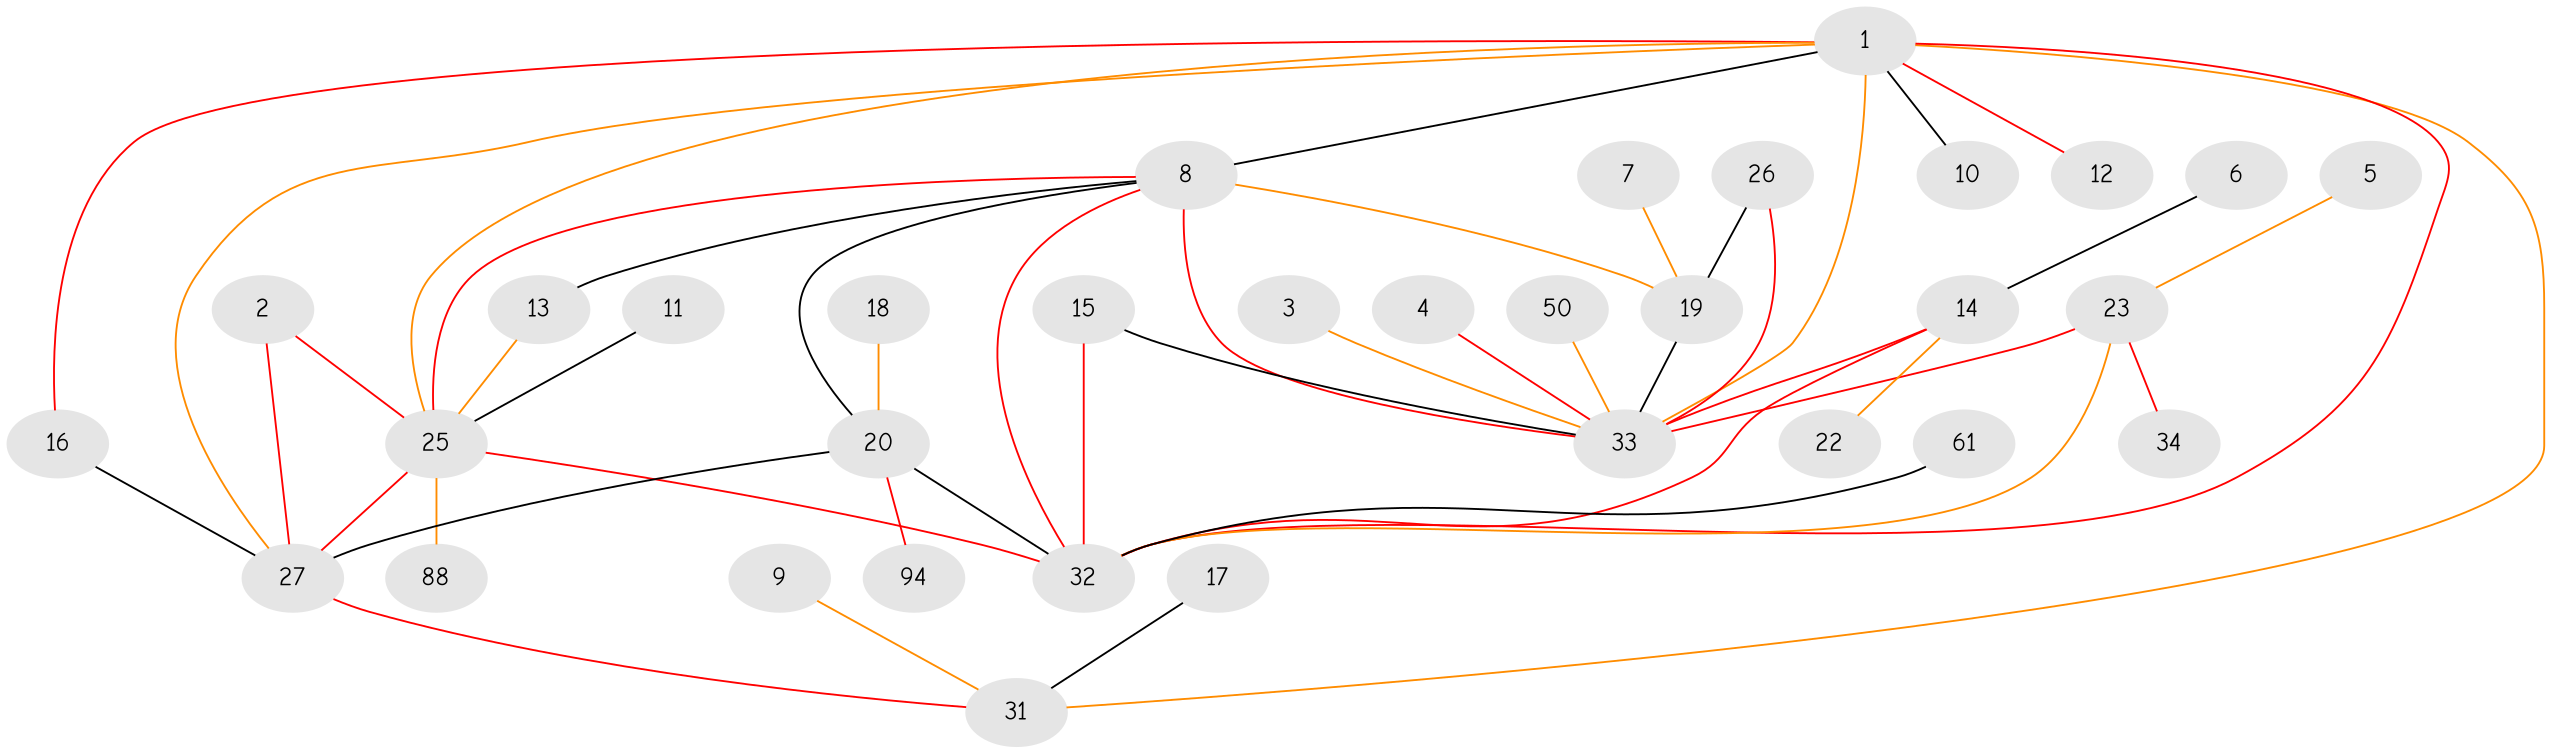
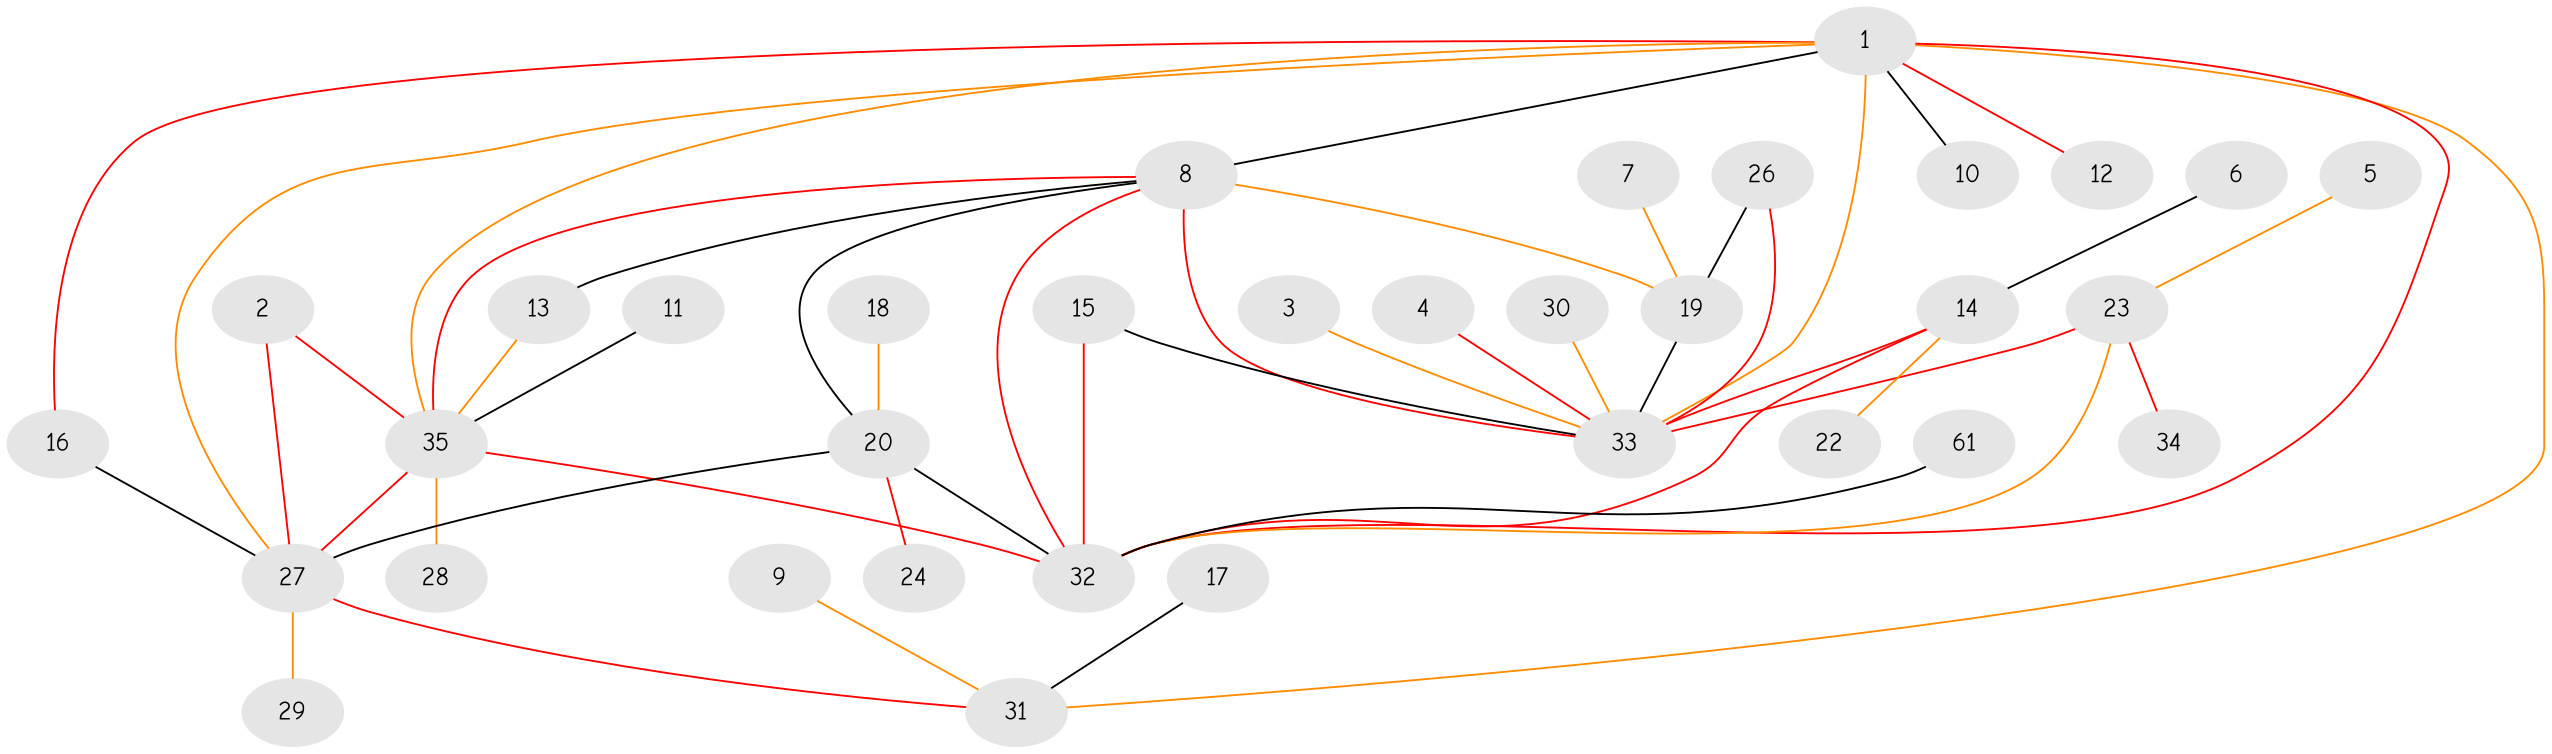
  graph {
    fontname="Comic Neue"
    node [color=gray90 fontname="Comic Neue" style=filled]
    edge [color=red fontname="Comic Neue" weight=1.0]
    1
    8
    10
    12
    16
-   25
+   25 [label=35]
    27
    31
    32
    33
    19
    13
    20
-   28 [label=88]
+   28
+   29
    2
    3
    4
    5
    23
    34
    6
    14
    22
    7
-   24 [label=94]
+   24
    9
    11
    15
    17
    18
    n32 [label=61]
    26
-   30 [label=50]
+   30
    1 -- 8 [color=black]
    1 -- 10 [color=black]
    1 -- 12
    1 -- 16
    1 -- 25 [color=darkorange]
    1 -- 27 [color=darkorange]
    1 -- 31 [color=darkorange]
    1 -- 32
    1 -- 33 [color=darkorange weight=3.0]
    8 -- 25
    8 -- 32
    8 -- 33 [weight=2.0]
    8 -- 19 [color=darkorange weight=2.0]
    8 -- 13 [color=black]
    8 -- 20 [color=black]
    16 -- 27 [color=black]
    25 -- 27
    25 -- 32
    25 -- 28 [color=darkorange]
    27 -- 31
+   27 -- 29 [color=darkorange]
    19 -- 33 [color=black]
    13 -- 25 [color=darkorange]
    20 -- 27 [color=black]
    20 -- 32 [color=black]
    20 -- 24
    2 -- 25
    2 -- 27
    3 -- 33 [color=darkorange]
    4 -- 33
    5 -- 23 [color=darkorange]
    23 -- 32 [color=darkorange]
    23 -- 33
    23 -- 34
    6 -- 14 [color=black]
    14 -- 32
    14 -- 33
    14 -- 22 [color=darkorange]
    7 -- 19 [color=darkorange]
    9 -- 31 [color=darkorange]
    11 -- 25 [color=black]
    15 -- 32
    15 -- 33 [color=black]
    17 -- 31 [color=black]
    18 -- 20 [color=darkorange]
    n32 -- 32 [color=black]
    26 -- 33
    26 -- 19 [color=black]
    30 -- 33 [color=darkorange]
  }
